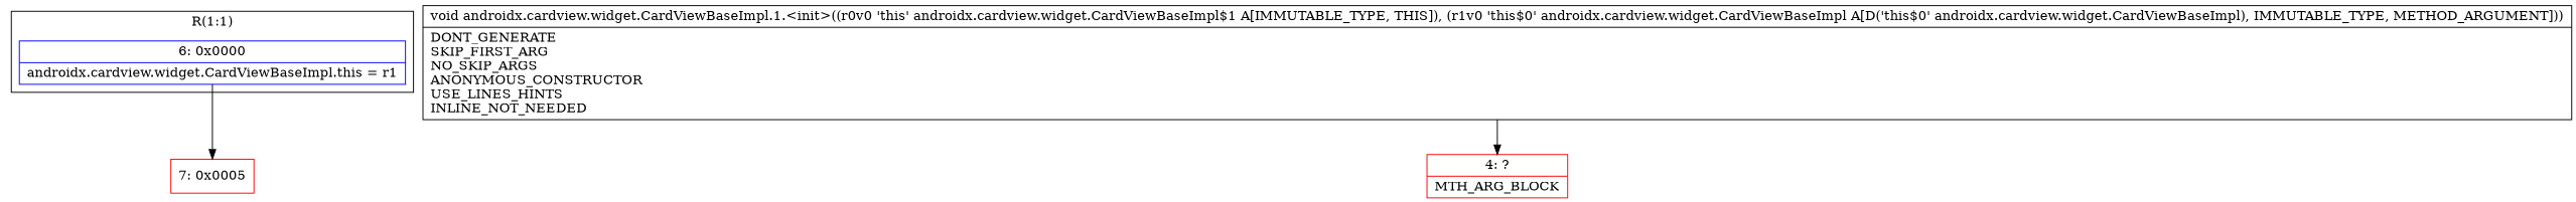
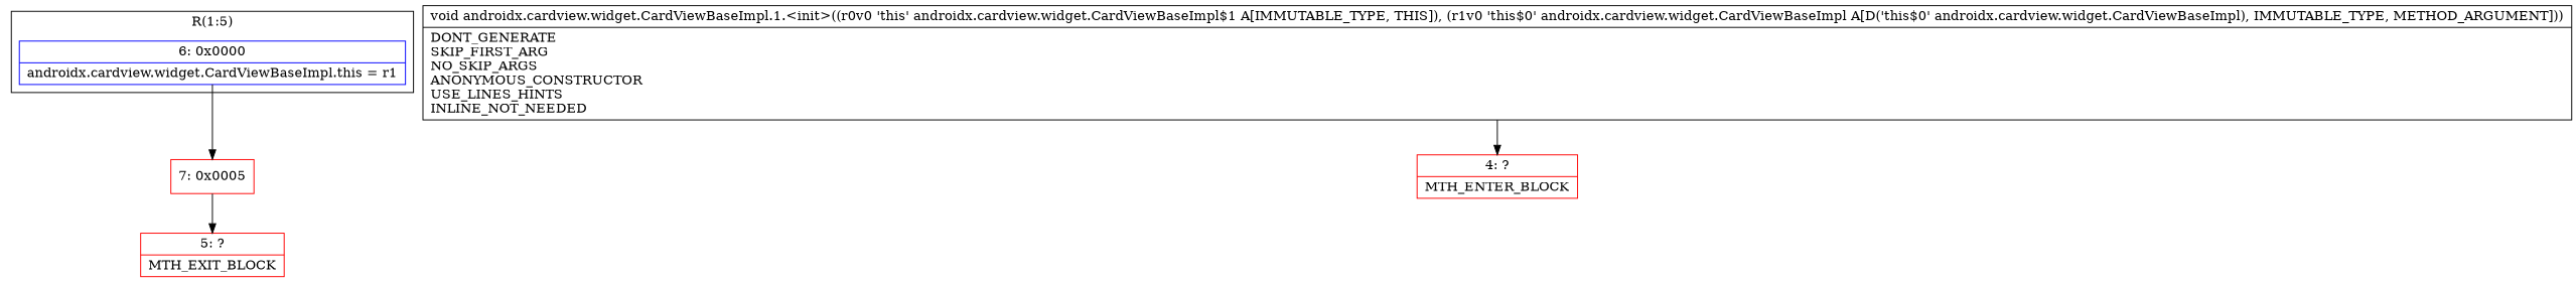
  digraph {
    node [color=red shape=record]
    n1 [color=blue label="{6\:\ 0x0000|androidx.cardview.widget.CardViewBaseImpl.this = r1\l}"]
    n2 [label="{7\:\ 0x0005}"]
-   n4 [label="{4\:\ ?|MTH_ARG_BLOCK\l}"]
+   n3 [label="{5\:\ ?|MTH_EXIT_BLOCK\l}"]
+   n4 [label="{4\:\ ?|MTH_ENTER_BLOCK\l}"]
    n5 [label="{void androidx.cardview.widget.CardViewBaseImpl.1.\<init\>((r0v0 'this' androidx.cardview.widget.CardViewBaseImpl$1 A[IMMUTABLE_TYPE, THIS]), (r1v0 'this$0' androidx.cardview.widget.CardViewBaseImpl A[D('this$0' androidx.cardview.widget.CardViewBaseImpl), IMMUTABLE_TYPE, METHOD_ARGUMENT]))  | DONT_GENERATE\lSKIP_FIRST_ARG\lNO_SKIP_ARGS\lANONYMOUS_CONSTRUCTOR\lUSE_LINES_HINTS\lINLINE_NOT_NEEDED\l}" color=""]
    subgraph cluster_1 {
-     label="R(1:1)"
+     label="R(1:5)"
      n1
    }
    n1 -> n2
+   n2 -> n3
    n5 -> n4
  }
